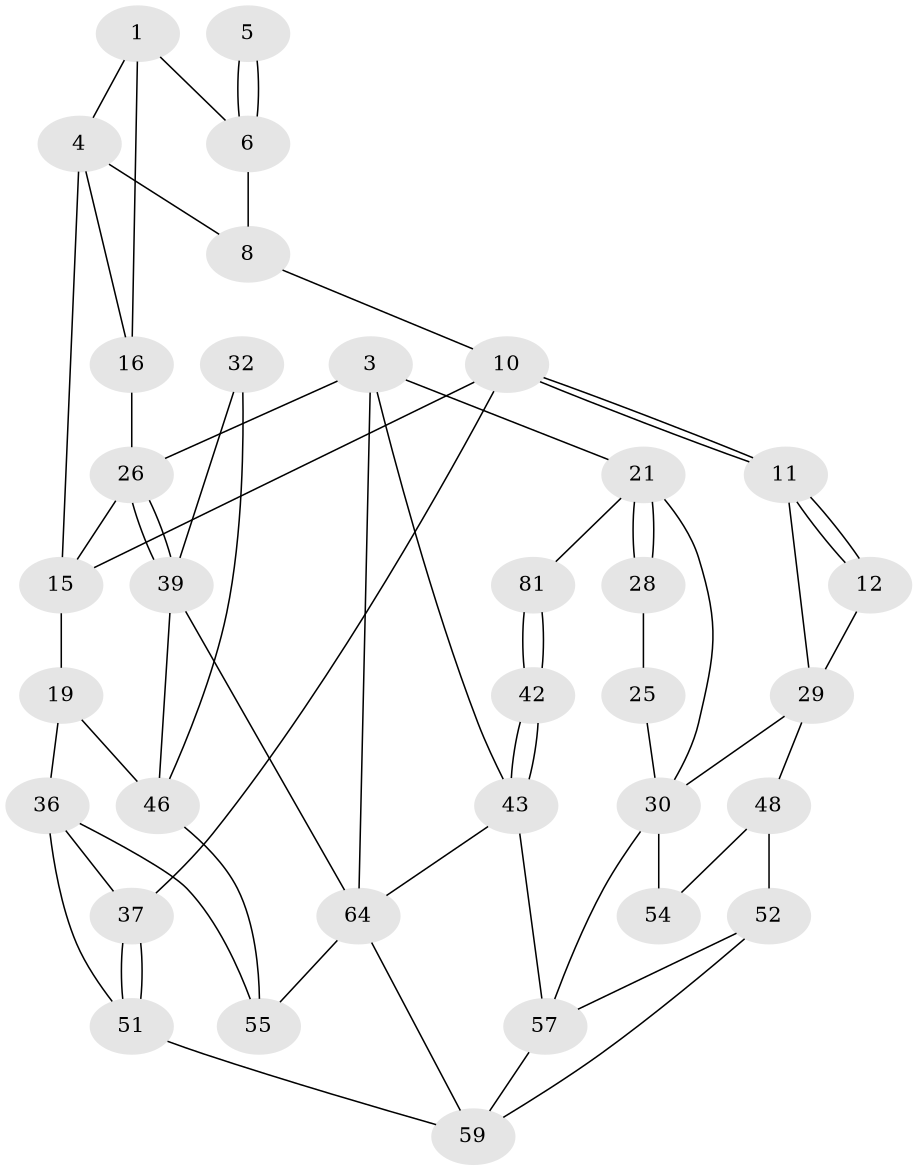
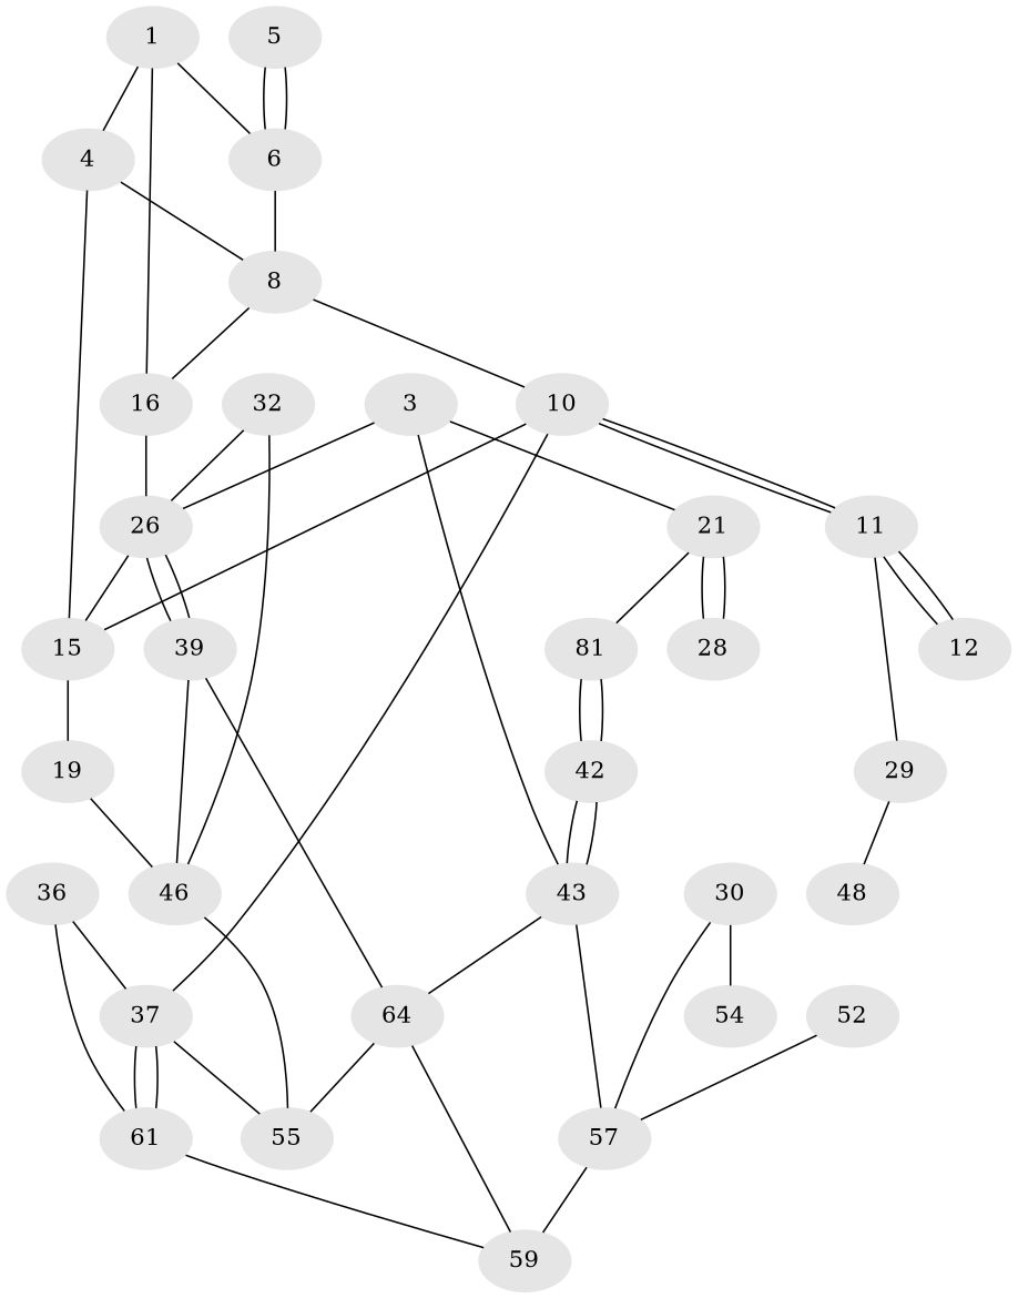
  graph {
    node [color=gray90 style=filled]
    1 [super="+2"]
    n2 [label=4 super="+14"]
    16 [super="+17"]
    6
    3 [super="+4"]
    21 [super="+34"]
    26 [super="+27"]
    43
    n9 [label=64 super="+59"]
    8 [super="+9"]
    15 [super="+20"]
    5 [super="+13"]
    n13 [label=28 super="+23"]
    30 [super="+33"]
    n15 [label=81]
    39 [super="+45"]
    57 [super="+62"]
    55
    n19 [label=59 super="+60"]
    12 [super="+24"]
    29 [super="+32"]
    10
    19 [super="+35"]
    11 [super="+31"]
    37
    48 [super="+49"]
-   51 [super="+54"]
-   25 [super="+28"]
+   51 [super="+54" label=61]
    36 [super="+53"]
    46 [super="+47"]
    n31 [label=32 super="+40"]
    n32 [label=54]
    42 [super="+61"]
    52 [super="+56"]
    1 -- n2
    1 -- 16
    1 -- 6
-   n2 -- 16
+   8 -- 16
    n2 -- 8
    n2 -- 15
    16 -- 26
    6 -- 8
    3 -- 21
    3 -- 26
    3 -- 43
-   3 -- n9
    21 -- n13
    21 -- n13
-   21 -- 30
    21 -- n15
    26 -- 15
    26 -- 39
    26 -- 39
    43 -- n9
    43 -- 57
    n9 -- 55
    n9 -- n19
    8 -- 10
    15 -- 19
    5 -- 6
    5 -- 6
-   n13 -- 25 [weight=2]
    30 -- 57
    30 -- n32
    n15 -- 42 [weight=2]
    n15 -- 42
    39 -- n9
    39 -- 46
    57 -- n19
-   12 -- 29
-   29 -- 30
    29 -- 48
    10 -- 15
    10 -- 11
    10 -- 11
    10 -- 37
-   19 -- 36
    19 -- 46
    11 -- 12
    11 -- 12
    11 -- 29
    37 -- 51
    37 -- 51
-   48 -- n32
-   48 -- 52
    51 -- n19
-   25 -- 30
-   36 -- 55
+   37 -- 55
    36 -- 37
    36 -- 51
    46 -- 55
-   n31 -- 39
+   n31 -- 26
    n31 -- 46
    42 -- 43
    42 -- 43
    52 -- 57
-   52 -- n19
  }
